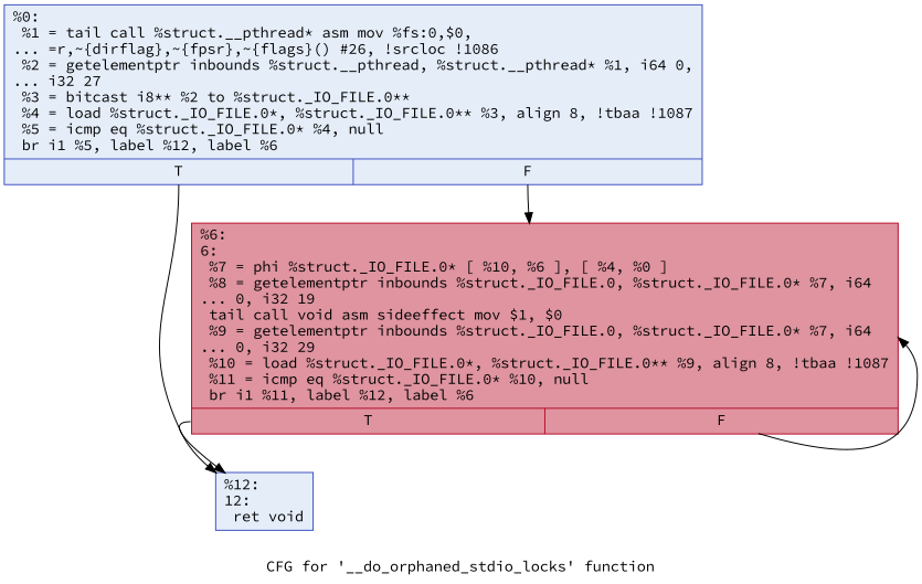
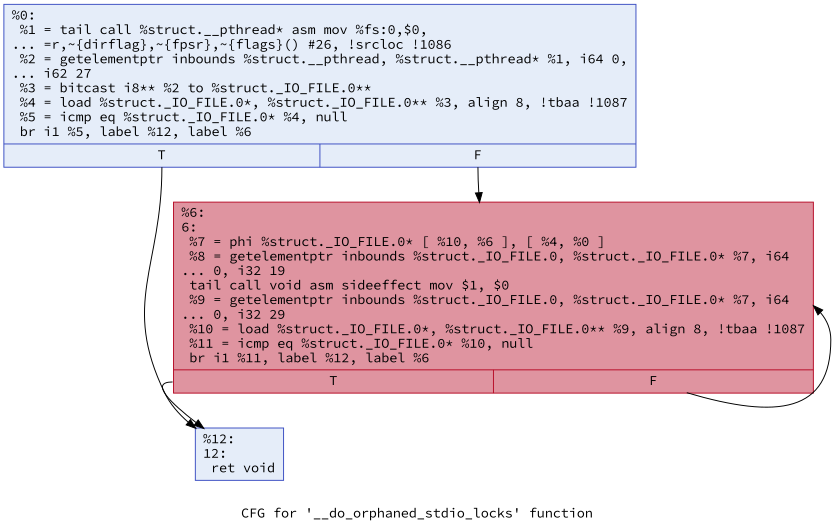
  digraph {
    label="CFG for '__do_orphaned_stdio_locks' function"
    fontname="Source Code Pro"
    node [color="#3d50c3ff" fillcolor="#c5d6f270" shape=record style=filled fontname="Source Code Pro"]
    edge [tailport=s0 fontname="Source Code Pro"]
-   n1 [label="{%0:\l  %1 = tail call %struct.__pthread* asm mov %fs:0,$0,\l... =r,~\{dirflag\},~\{fpsr\},~\{flags\}() #26, !srcloc !1086\l  %2 = getelementptr inbounds %struct.__pthread, %struct.__pthread* %1, i64 0,\l... i32 27\l  %3 = bitcast i8** %2 to %struct._IO_FILE.0**\l  %4 = load %struct._IO_FILE.0*, %struct._IO_FILE.0** %3, align 8, !tbaa !1087\l  %5 = icmp eq %struct._IO_FILE.0* %4, null\l  br i1 %5, label %12, label %6\l|{<s0>T|<s1>F}}"]
+   n1 [label="{%0:\l  %1 = tail call %struct.__pthread* asm mov %fs:0,$0,\l... =r,~\{dirflag\},~\{fpsr\},~\{flags\}() #26, !srcloc !1086\l  %2 = getelementptr inbounds %struct.__pthread, %struct.__pthread* %1, i64 0,\l... i62 27\l  %3 = bitcast i8** %2 to %struct._IO_FILE.0**\l  %4 = load %struct._IO_FILE.0*, %struct._IO_FILE.0** %3, align 8, !tbaa !1087\l  %5 = icmp eq %struct._IO_FILE.0* %4, null\l  br i1 %5, label %12, label %6\l|{<s0>T|<s1>F}}"]
    n2 [label="{%12:\l12:                                               \l  ret void\l}"]
    n3 [color="#b70d28ff" fillcolor="#b70d2870" label="{%6:\l6:                                                \l  %7 = phi %struct._IO_FILE.0* [ %10, %6 ], [ %4, %0 ]\l  %8 = getelementptr inbounds %struct._IO_FILE.0, %struct._IO_FILE.0* %7, i64\l... 0, i32 19\l  tail call void asm sideeffect mov $1, $0 \l  %9 = getelementptr inbounds %struct._IO_FILE.0, %struct._IO_FILE.0* %7, i64\l... 0, i32 29\l  %10 = load %struct._IO_FILE.0*, %struct._IO_FILE.0** %9, align 8, !tbaa !1087\l  %11 = icmp eq %struct._IO_FILE.0* %10, null\l  br i1 %11, label %12, label %6\l|{<s0>T|<s1>F}}"]
    n1 -> n2
    n1 -> n3 [tailport=s1]
    n3 -> n2
    n3 -> n3 [tailport=s1]
  }
